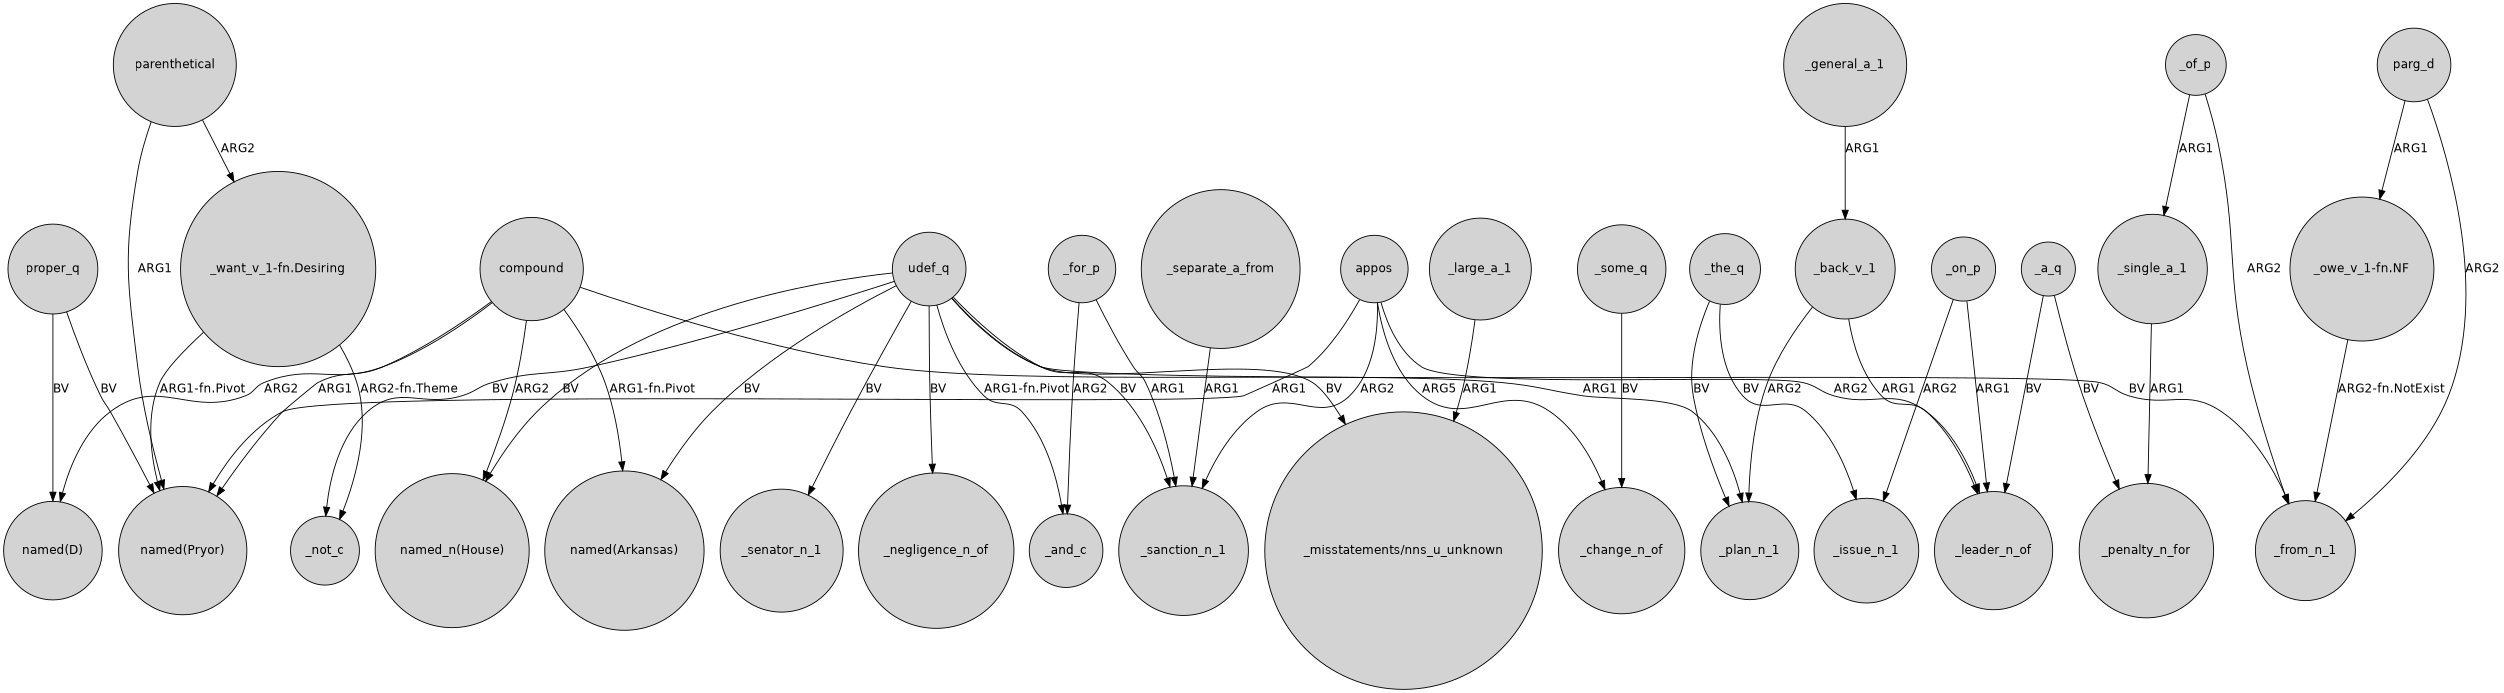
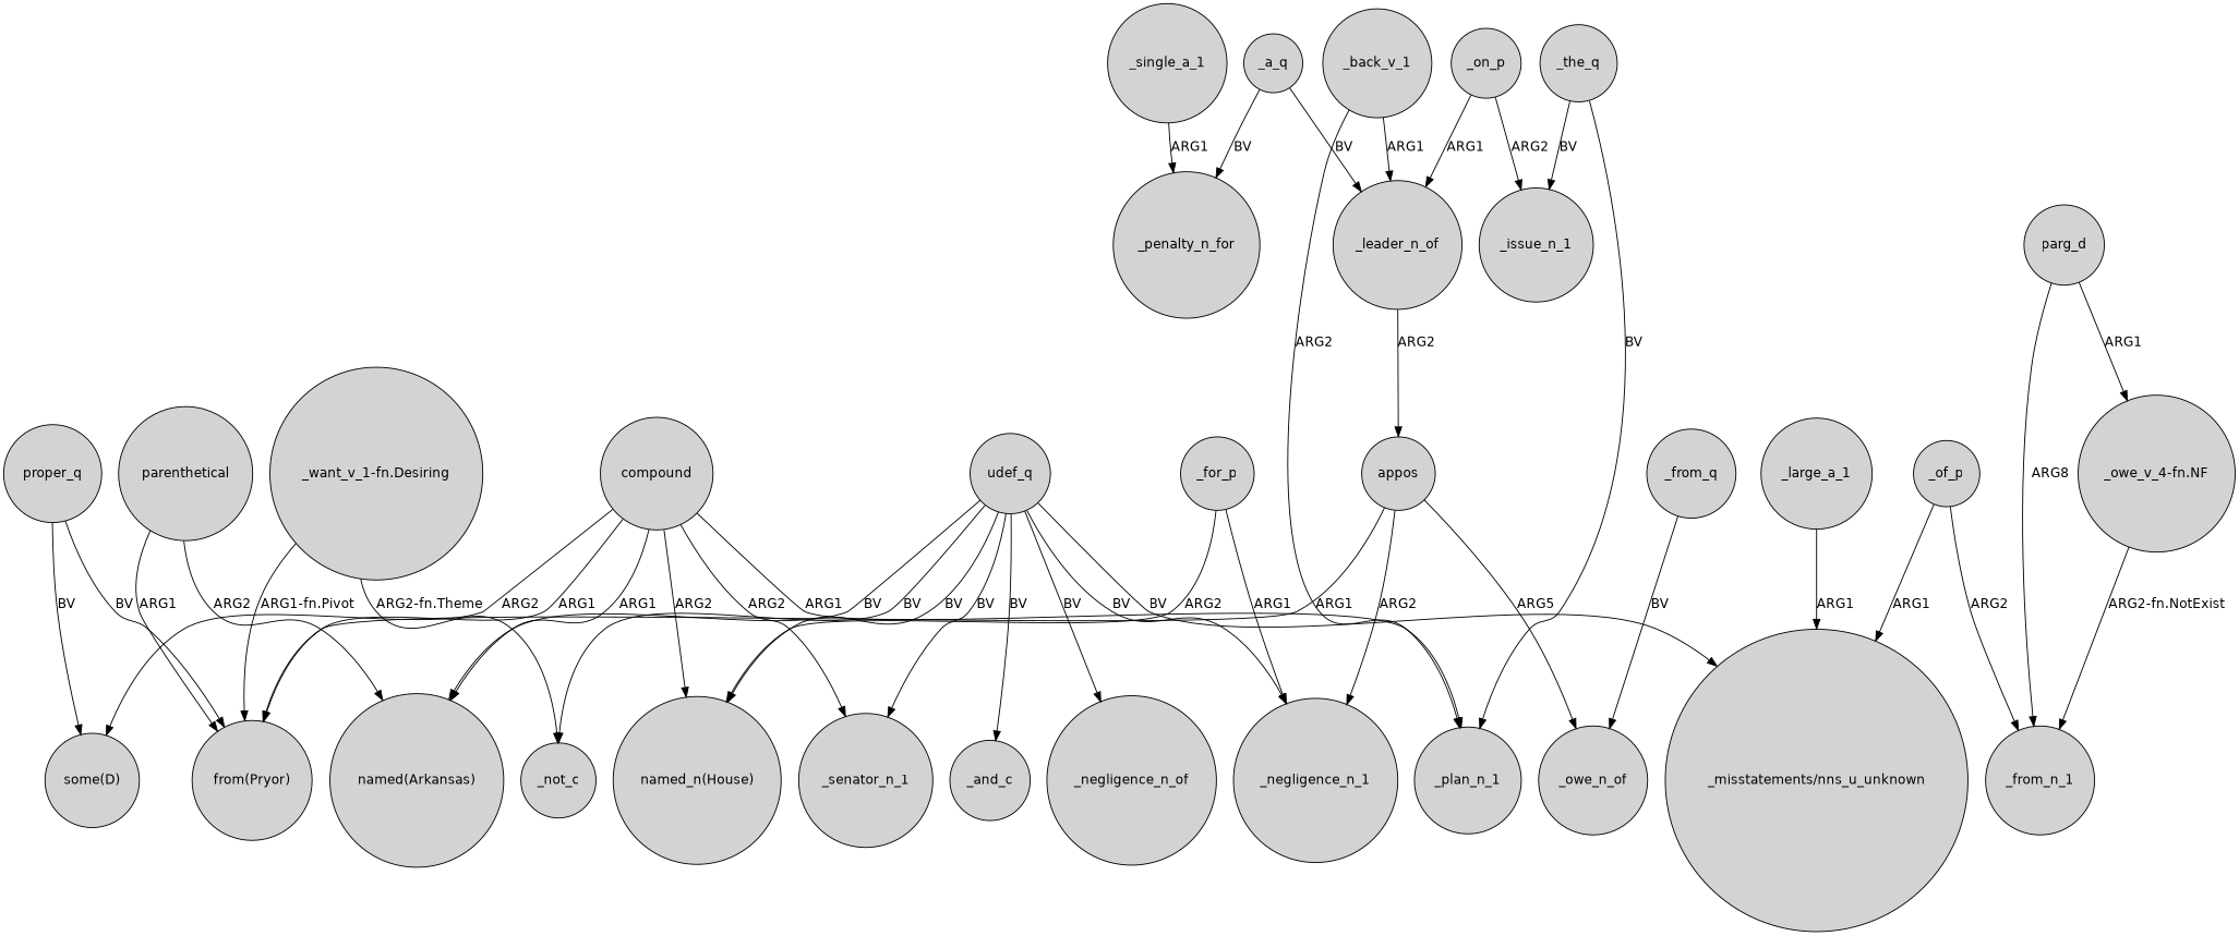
  digraph {
    fontname="DejaVu Sans"
    node [fontname="DejaVu Sans" shape=circle style=filled]
    edge [fontname="DejaVu Sans"]
    udef_q
    "named_n(House)"
    _not_c
    _senator_n_1
-   _sanction_n_1
+   _sanction_n_1 [label=_negligence_n_1]
    "named(Arkansas)"
    "_misstatements/nns_u_unknown"
    n8 [label=_from_n_1]
    _and_c
    _negligence_n_of
    "_want_v_1-fn.Desiring"
-   "named(Pryor)"
+   "named(Pryor)" [label="from(Pryor)"]
    _back_v_1
    _leader_n_of
    _plan_n_1
    _a_q
    _penalty_n_for
    proper_q
-   "named(D)"
-   _general_a_1
+   "named(D)" [label="some(D)"]
    appos
-   _change_n_of
+   _change_n_of [label=_owe_n_of]
    _single_a_1
    parenthetical
    parg_d
-   "_owe_v_1-fn.NF"
+   "_owe_v_1-fn.NF" [label="_owe_v_4-fn.NF"]
    _the_q
    _issue_n_1
-   _some_q
+   _some_q [label=_from_q]
    compound
    _for_p
    _on_p
-   _separate_a_from
    _of_p
    _large_a_1
    udef_q -> "named_n(House)" [label=BV]
    udef_q -> _not_c [label=BV]
    udef_q -> _senator_n_1 [label=BV]
    udef_q -> _sanction_n_1 [label=BV]
    udef_q -> "named(Arkansas)" [label=BV]
    udef_q -> "_misstatements/nns_u_unknown" [label=BV]
-   udef_q -> n8 [label=BV]
-   udef_q -> _and_c [label="ARG1-fn.Pivot"]
+   udef_q -> _and_c [label=BV]
    udef_q -> _negligence_n_of [label=BV]
    "_want_v_1-fn.Desiring" -> _not_c [label="ARG2-fn.Theme"]
    "_want_v_1-fn.Desiring" -> "named(Pryor)" [label="ARG1-fn.Pivot"]
    _back_v_1 -> _leader_n_of [label=ARG1]
    _back_v_1 -> _plan_n_1 [label=ARG2]
    _a_q -> _leader_n_of [label=BV]
    _a_q -> _penalty_n_for [label=BV]
    proper_q -> "named(Pryor)" [label=BV]
    proper_q -> "named(D)" [label=BV]
-   _general_a_1 -> _back_v_1 [label=ARG1]
    appos -> _sanction_n_1 [label=ARG2]
    appos -> "named(Pryor)" [label=ARG1]
-   appos -> _leader_n_of [label=ARG2]
+   _leader_n_of -> appos [label=ARG2]
    appos -> _change_n_of [label=ARG5]
    _single_a_1 -> _penalty_n_for [label=ARG1]
-   parenthetical -> "_want_v_1-fn.Desiring" [label=ARG2]
+   parenthetical -> "named(Arkansas)" [label=ARG2]
    parenthetical -> "named(Pryor)" [label=ARG1]
-   parg_d -> n8 [label=ARG2]
+   parg_d -> n8 [label=ARG8]
    parg_d -> "_owe_v_1-fn.NF" [label=ARG1]
    "_owe_v_1-fn.NF" -> n8 [label="ARG2-fn.NotExist"]
    _the_q -> _plan_n_1 [label=BV]
    _the_q -> _issue_n_1 [label=BV]
    _some_q -> _change_n_of [label=BV]
    compound -> "named_n(House)" [label=ARG2]
-   compound -> "named(Arkansas)" [label="ARG1-fn.Pivot"]
+   compound -> _senator_n_1 [label=ARG2]
+   compound -> "named(Arkansas)" [label=ARG1]
    compound -> "named(Pryor)" [label=ARG1]
    compound -> _plan_n_1 [label=ARG1]
    compound -> "named(D)" [label=ARG2]
    _for_p -> _sanction_n_1 [label=ARG1]
-   _for_p -> _and_c [label=ARG2]
+   _for_p -> "named_n(House)" [label=ARG2]
    _on_p -> _leader_n_of [label=ARG1]
    _on_p -> _issue_n_1 [label=ARG2]
-   _separate_a_from -> _sanction_n_1 [label=ARG1]
-   _of_p -> _single_a_1 [label=ARG1]
+   _of_p -> "_misstatements/nns_u_unknown" [label=ARG1]
    _of_p -> n8 [label=ARG2]
    _large_a_1 -> "_misstatements/nns_u_unknown" [label=ARG1]
  }
